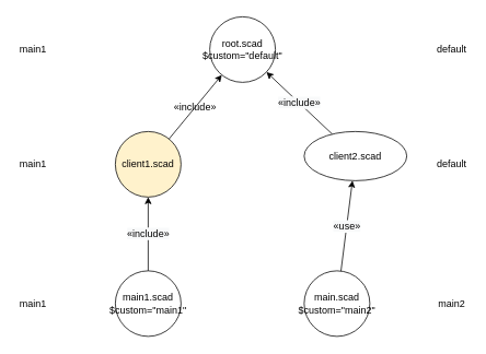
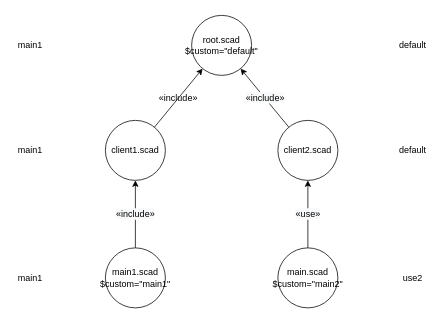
  <mxCell id="0" />
  <mxCell id="1" parent="0" />
  <mxCell id="2" value="&lt;p style=&quot;line-height: 19px&quot;&gt;&lt;font style=&quot;font-size: 12px;&quot;&gt;«include»&lt;/font&gt;&lt;/p&gt;" style="rounded=0;orthogonalLoop=1;jettySize=auto;html=1;endArrow=none;endFill=0;startArrow=classic;startFill=1;fontFamily=Helvetica;labelBackgroundColor=none;" edge="1" parent="1" source="4" target="6"><mxGeometry relative="1" as="geometry" /></mxCell>
  <mxCell id="3" value="&lt;span style=&quot;font-size: 12px ; background-color: rgb(248 , 249 , 250)&quot;&gt;«include»&lt;/span&gt;" style="edgeStyle=none;rounded=0;orthogonalLoop=1;jettySize=auto;html=1;endArrow=none;endFill=0;startArrow=classic;startFill=1;" edge="1" parent="1" source="4" target="7"><mxGeometry relative="1" as="geometry" /></mxCell>
  <mxCell id="4" value="root.scad&lt;br&gt;$custom=&quot;default&quot;" style="ellipse;whiteSpace=wrap;html=1;aspect=fixed;" vertex="1" parent="1"><mxGeometry x="255" y="20" width="80" height="80" as="geometry" /></mxCell>
  <mxCell id="5" value="&lt;span style=&quot;font-size: 12px ; background-color: rgb(248 , 249 , 250)&quot;&gt;«include»&lt;/span&gt;" style="edgeStyle=none;rounded=0;orthogonalLoop=1;jettySize=auto;html=1;startArrow=classic;startFill=1;endArrow=none;endFill=0;" edge="1" parent="1" source="6" target="10"><mxGeometry relative="1" as="geometry" /></mxCell>
- <mxCell id="6" value="client1.scad" style="ellipse;whiteSpace=wrap;html=1;aspect=fixed;fillColor=#fff2cc;" vertex="1" parent="1"><mxGeometry x="140" y="160" width="80" height="80" as="geometry" /></mxCell>
- <mxCell id="7" value="client2.scad" style="ellipse;whiteSpace=wrap;html=1;aspect=fixed;" vertex="1" parent="1"><mxGeometry x="370" y="160" width="125" height="60" as="geometry" /></mxCell>
+ <mxCell id="6" value="client1.scad" style="ellipse;whiteSpace=wrap;html=1;aspect=fixed;" vertex="1" parent="1"><mxGeometry x="140" y="160" width="80" height="80" as="geometry" /></mxCell>
+ <mxCell id="7" value="client2.scad" style="ellipse;whiteSpace=wrap;html=1;aspect=fixed;" vertex="1" parent="1"><mxGeometry x="370" y="160" width="80" height="80" as="geometry" /></mxCell>
  <mxCell id="8" value="main.scad&lt;br&gt;$custom=&quot;main2&quot;" style="ellipse;whiteSpace=wrap;html=1;aspect=fixed;" vertex="1" parent="1"><mxGeometry x="370" y="330" width="80" height="80" as="geometry" /></mxCell>
  <mxCell id="9" value="&lt;span style=&quot;font-size: 12px ; background-color: rgb(248 , 249 , 250)&quot;&gt;«use»&lt;/span&gt;" style="edgeStyle=none;rounded=0;orthogonalLoop=1;jettySize=auto;html=1;startArrow=classic;startFill=1;endArrow=none;endFill=0;" edge="1" parent="1" source="7" target="8"><mxGeometry relative="1" as="geometry"><mxPoint x="212.388" y="243.148" as="sourcePoint" /><mxPoint x="282.588" y="346.869" as="targetPoint" /></mxGeometry></mxCell>
  <mxCell id="10" value="main1.scad&lt;br&gt;$custom=&quot;main1&quot;" style="ellipse;whiteSpace=wrap;html=1;aspect=fixed;" vertex="1" parent="1"><mxGeometry x="140" y="330" width="80" height="80" as="geometry" /></mxCell>
  <mxCell id="11" value="main1" style="text;html=1;strokeColor=none;fillColor=none;align=center;verticalAlign=middle;whiteSpace=wrap;rounded=0;fontFamily=Helvetica;" vertex="1" parent="1"><mxGeometry x="20" y="360" width="40" height="20" as="geometry" /></mxCell>
  <mxCell id="12" value="main1" style="text;html=1;strokeColor=none;fillColor=none;align=center;verticalAlign=middle;whiteSpace=wrap;rounded=0;fontFamily=Helvetica;" vertex="1" parent="1"><mxGeometry x="20" y="190" width="40" height="20" as="geometry" /></mxCell>
  <mxCell id="13" value="main1" style="text;html=1;strokeColor=none;fillColor=none;align=center;verticalAlign=middle;whiteSpace=wrap;rounded=0;fontFamily=Helvetica;" vertex="1" parent="1"><mxGeometry x="20" y="50" width="40" height="20" as="geometry" /></mxCell>
  <mxCell id="14" value="default" style="text;html=1;strokeColor=none;fillColor=none;align=center;verticalAlign=middle;whiteSpace=wrap;rounded=0;fontFamily=Helvetica;" vertex="1" parent="1"><mxGeometry x="530" y="50" width="40" height="20" as="geometry" /></mxCell>
  <mxCell id="15" value="default" style="text;html=1;strokeColor=none;fillColor=none;align=center;verticalAlign=middle;whiteSpace=wrap;rounded=0;fontFamily=Helvetica;" vertex="1" parent="1"><mxGeometry x="530" y="190" width="40" height="20" as="geometry" /></mxCell>
- <mxCell id="16" value="main2" style="text;html=1;strokeColor=none;fillColor=none;align=center;verticalAlign=middle;whiteSpace=wrap;rounded=0;fontFamily=Helvetica;" vertex="1" parent="1"><mxGeometry x="530" y="360" width="40" height="20" as="geometry" /></mxCell>
+ <mxCell id="16" value="use2" style="text;html=1;strokeColor=none;fillColor=none;align=center;verticalAlign=middle;whiteSpace=wrap;rounded=0;fontFamily=Helvetica;" vertex="1" parent="1"><mxGeometry x="530" y="360" width="40" height="20" as="geometry" /></mxCell>
